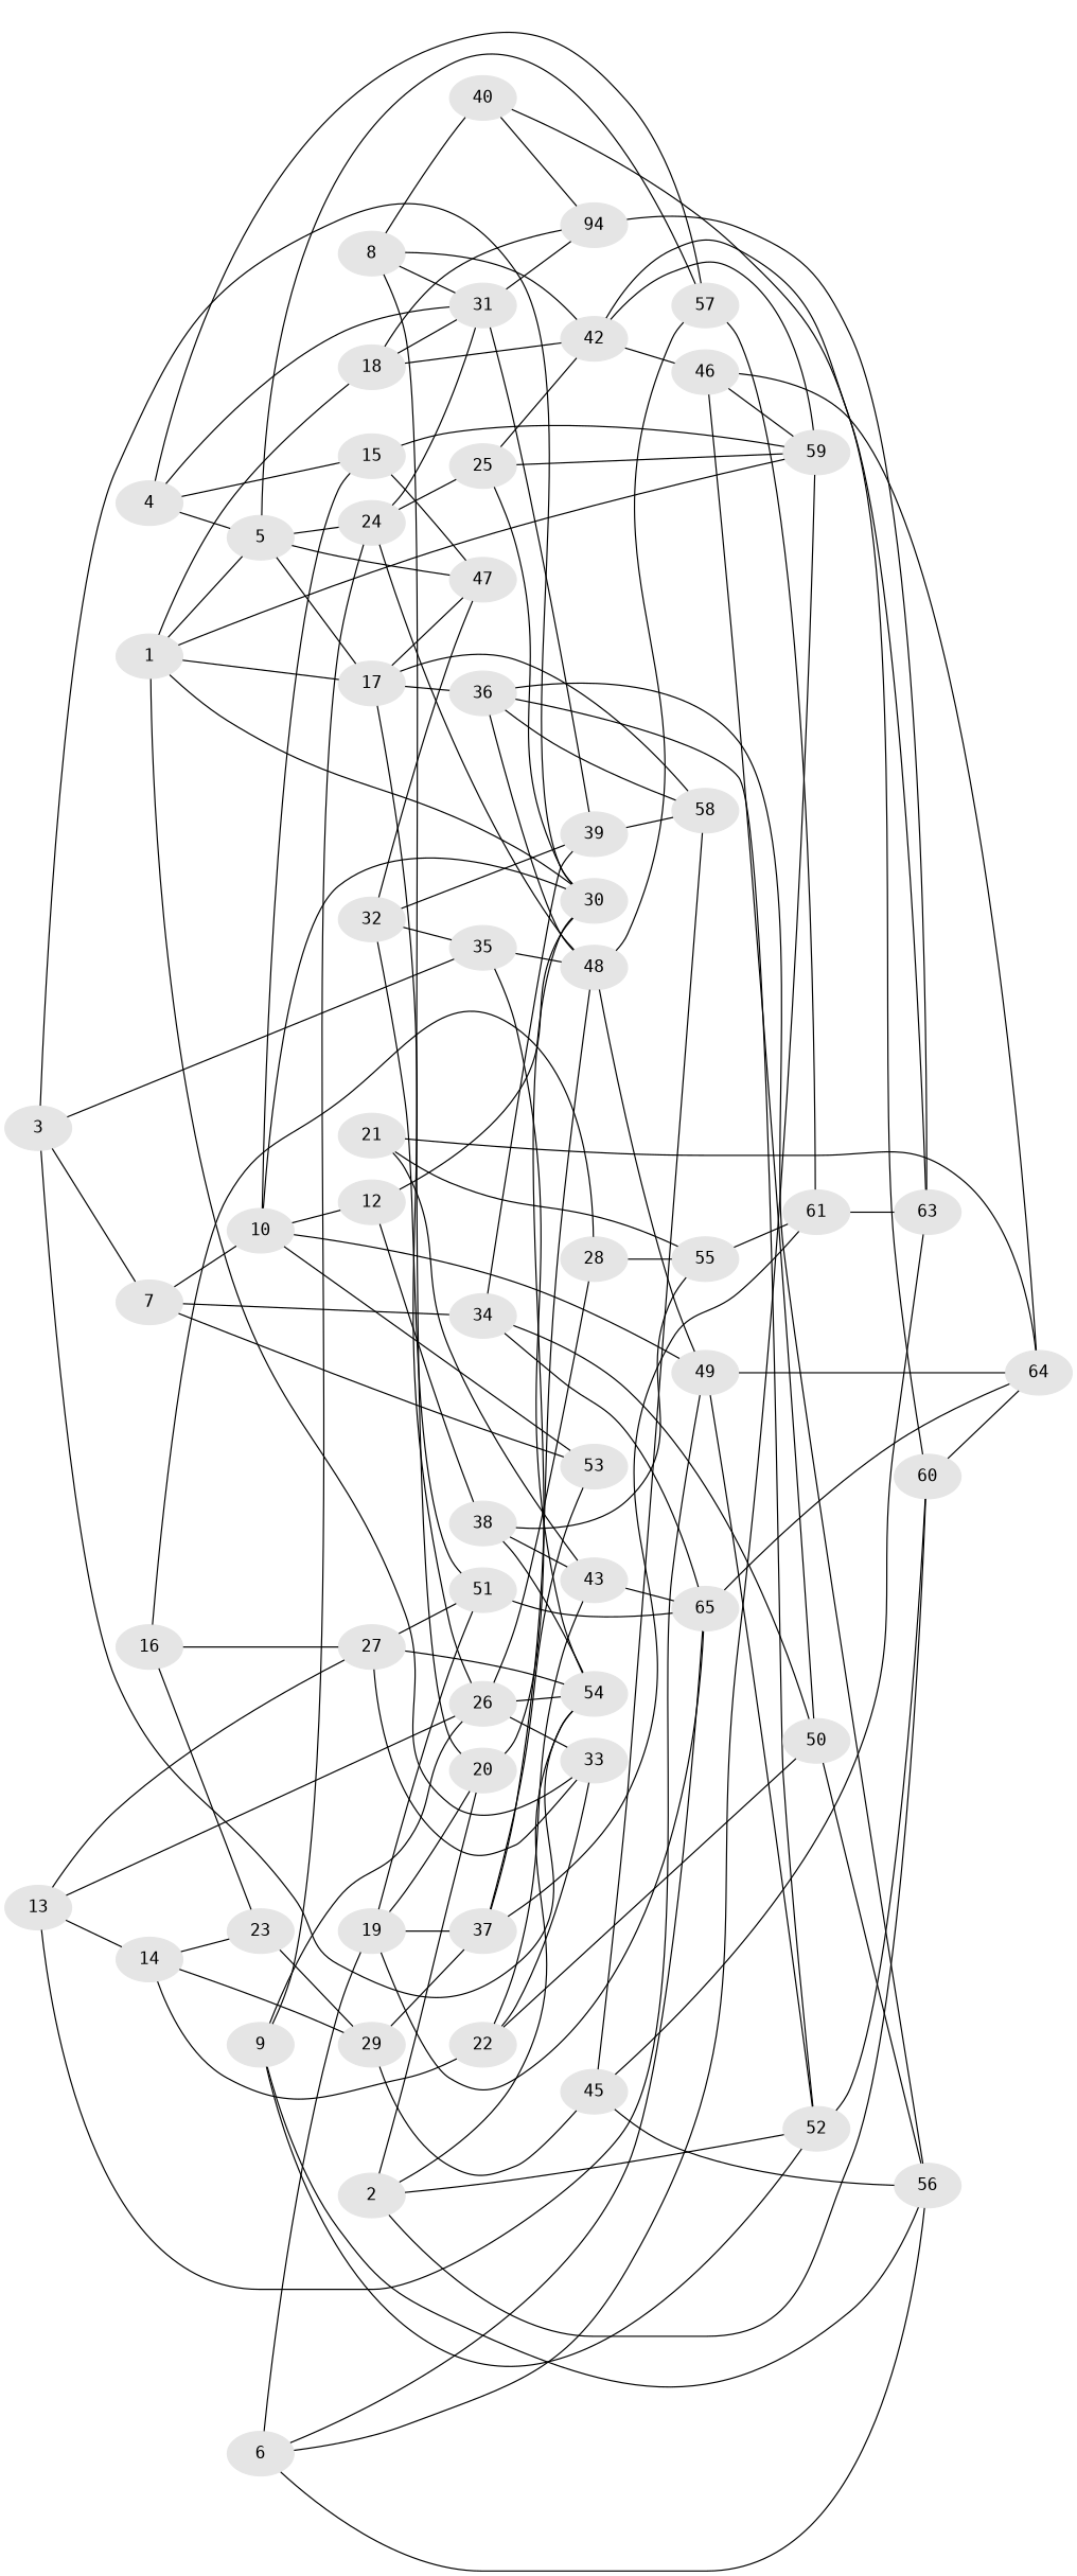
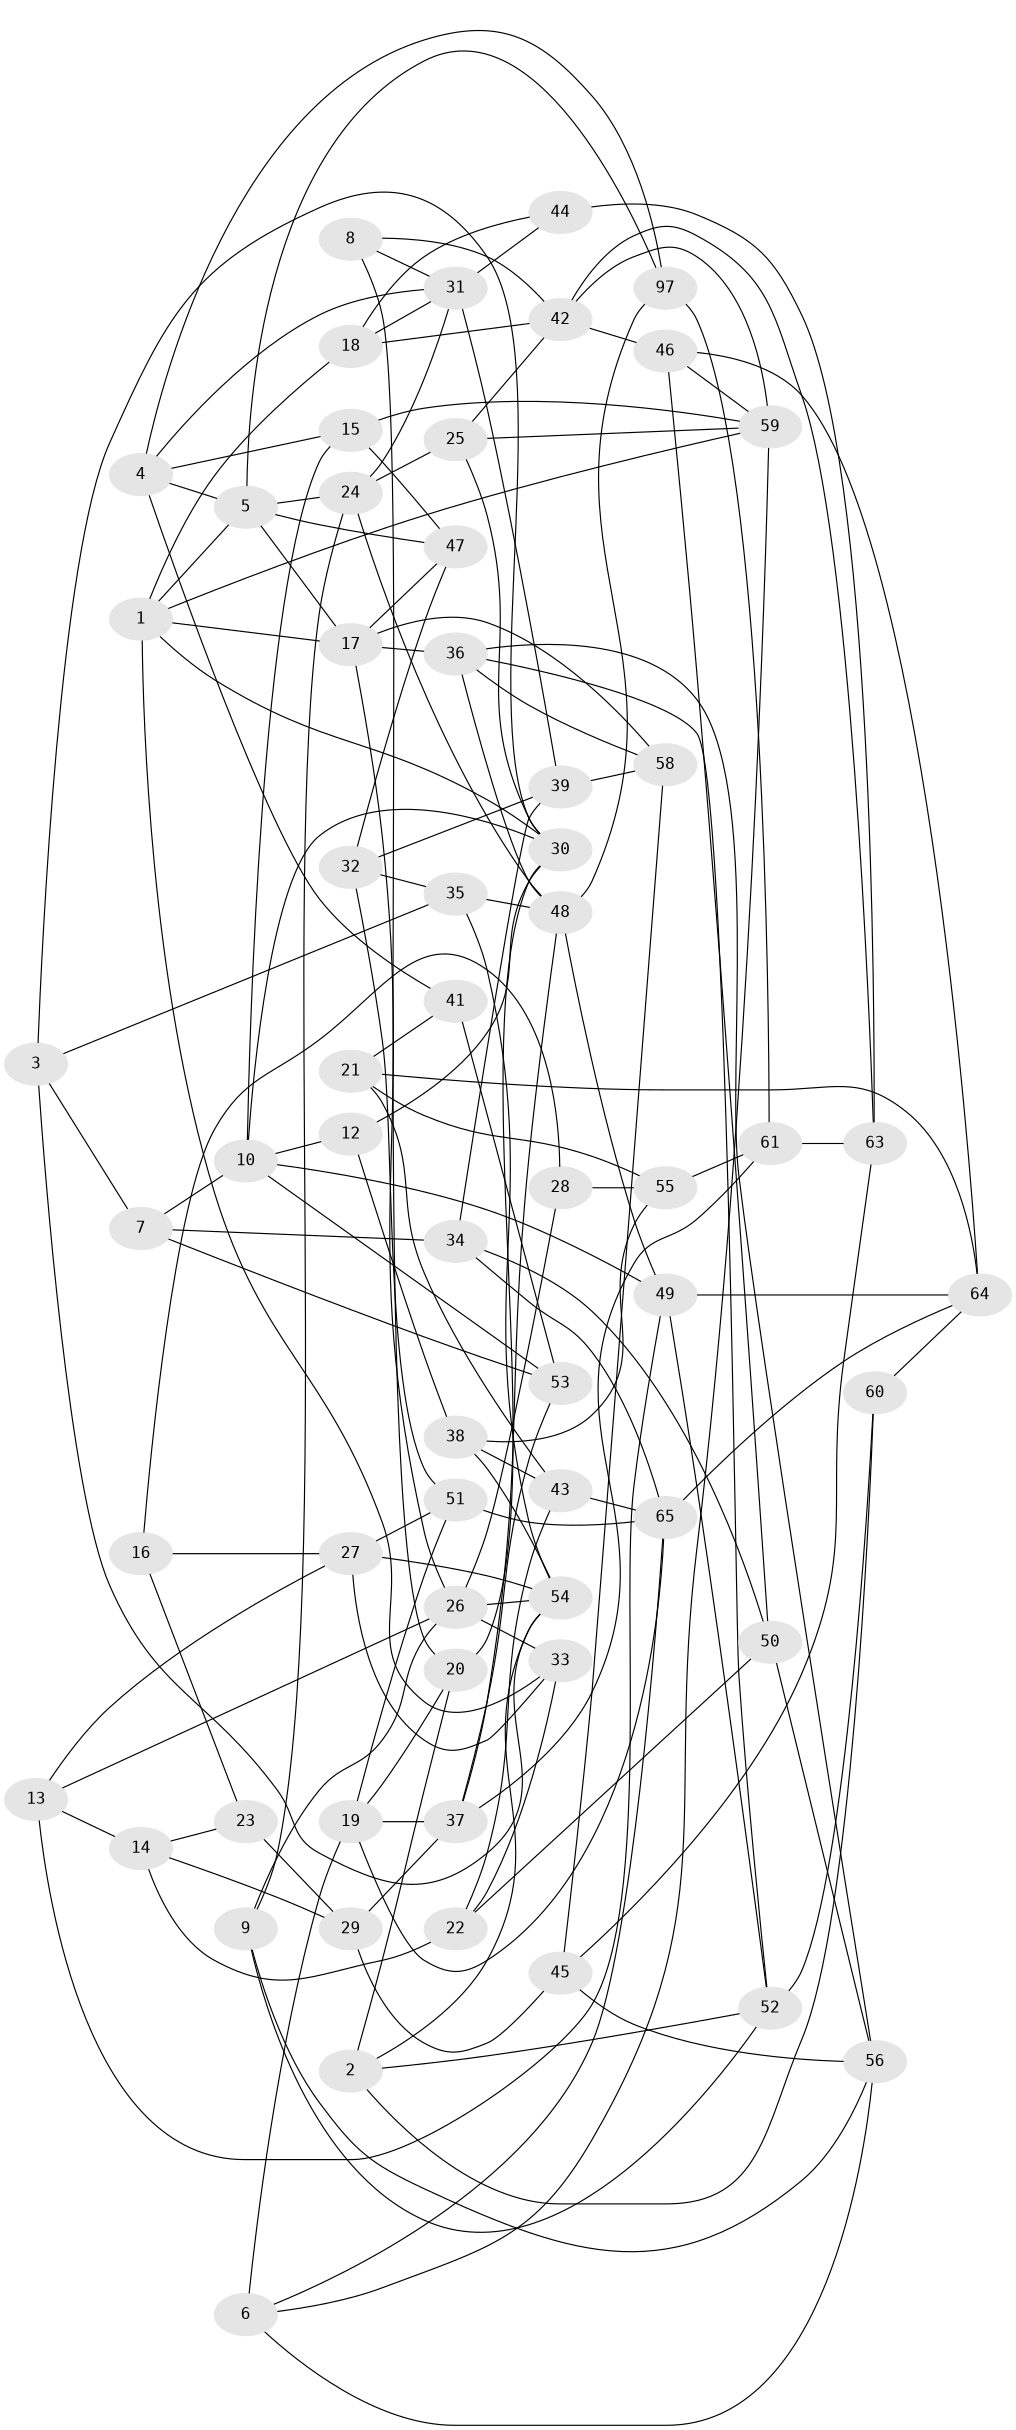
  graph {
    fontname="DejaVu Sans Mono"
    rankdir=LR
    node [color=gray90 fontname="DejaVu Sans Mono" style=filled]
    edge [fontname="DejaVu Sans Mono" weight=1.0]
    1
    5
    17
    18
    30
    33
    59
-   57
+   57 [label=97]
    24
    47
    26
    36
    58
    31
    42
-   44 [label=94]
+   44
    2
    20
    52
    54
    60
    64
    3
    7
    35
    10
    34
    53
    48
    4
    15
+   41
    39
    61
    25
    6
    19
    56
    n39 [label=65]
    37
    51
    12
    49
    50
    8
-   40
    46
    63
    9
    28
    38
    16
    23
    27
    29
    43
    55
    13
    14
    22
    45
    21
    32
    1 -- 5
    1 -- 17
    1 -- 18
    1 -- 30
    1 -- 33
    1 -- 59
    5 -- 17
    5 -- 57
    5 -- 24
    5 -- 47
    17 -- 47
    17 -- 26
    17 -- 36
    17 -- 58
    18 -- 31
    18 -- 42
    18 -- 44
    57 -- 61
    24 -- 31
    24 -- 48
    24 -- 25
    26 -- 33
    26 -- 54
    26 -- 28
    36 -- 58
    36 -- 52 [weight=2.0]
    36 -- 48
    36 -- 56
    31 -- 44
    31 -- 39
    42 -- 59
    42 -- 46
    42 -- 63
    44 -- 63
    2 -- 20
    2 -- 52
    2 -- 54
    2 -- 60
    20 -- 30
    52 -- 60
    60 -- 64
    3 -- 30
    3 -- 54
    3 -- 7
    3 -- 35
    7 -- 10
    7 -- 34
    7 -- 53
    35 -- 54
    35 -- 48
    10 -- 30
    10 -- 53
    10 -- 15
    10 -- 12
    10 -- 49
    34 -- 39
    34 -- n39
    34 -- 50
    48 -- 57
    48 -- 49
    4 -- 5
    4 -- 57
    4 -- 31
    4 -- 15
+   4 -- 41 [weight=2.0]
    15 -- 59
    15 -- 47
+   41 -- 53
    39 -- 58
    61 -- 63
    25 -- 30
    25 -- 59
    25 -- 42
    6 -- 59
    6 -- 19
    6 -- 56
    6 -- n39
    19 -- 20
    19 -- n39
    19 -- 37 [weight=2.0]
    19 -- 51
    n39 -- 64
    37 -- 53
    37 -- 48
    37 -- 61
    51 -- n39
    12 -- 30
    12 -- 38
    49 -- 52
    49 -- 64 [weight=2.0]
    50 -- 56
    8 -- 31
    8 -- 42
    8 -- 20
-   8 -- 40
-   40 -- 44
-   40 -- 60 [weight=2.0]
    46 -- 59
    46 -- 64
    46 -- 50
    9 -- 24
    9 -- 26
    9 -- 52
    9 -- 56
    28 -- 55 [weight=2.0]
    38 -- 54
    38 -- 43
    38 -- 55 [weight=2.0]
    16 -- 28
    16 -- 23
    16 -- 27
    23 -- 29
    27 -- 33
    27 -- 54
    27 -- 51 [weight=2.0]
    29 -- 37
    29 -- 45
    43 -- n39
    55 -- 61
    13 -- 26
    13 -- 49
    13 -- 27
    13 -- 14
    14 -- 23
    14 -- 29
    14 -- 22
    22 -- 33
    22 -- 50
    22 -- 43
    45 -- 58
    45 -- 56
    45 -- 63
    21 -- 64
+   21 -- 41
    21 -- 43
    21 -- 55
    32 -- 47
    32 -- 35
    32 -- 39
    32 -- 51
  }
